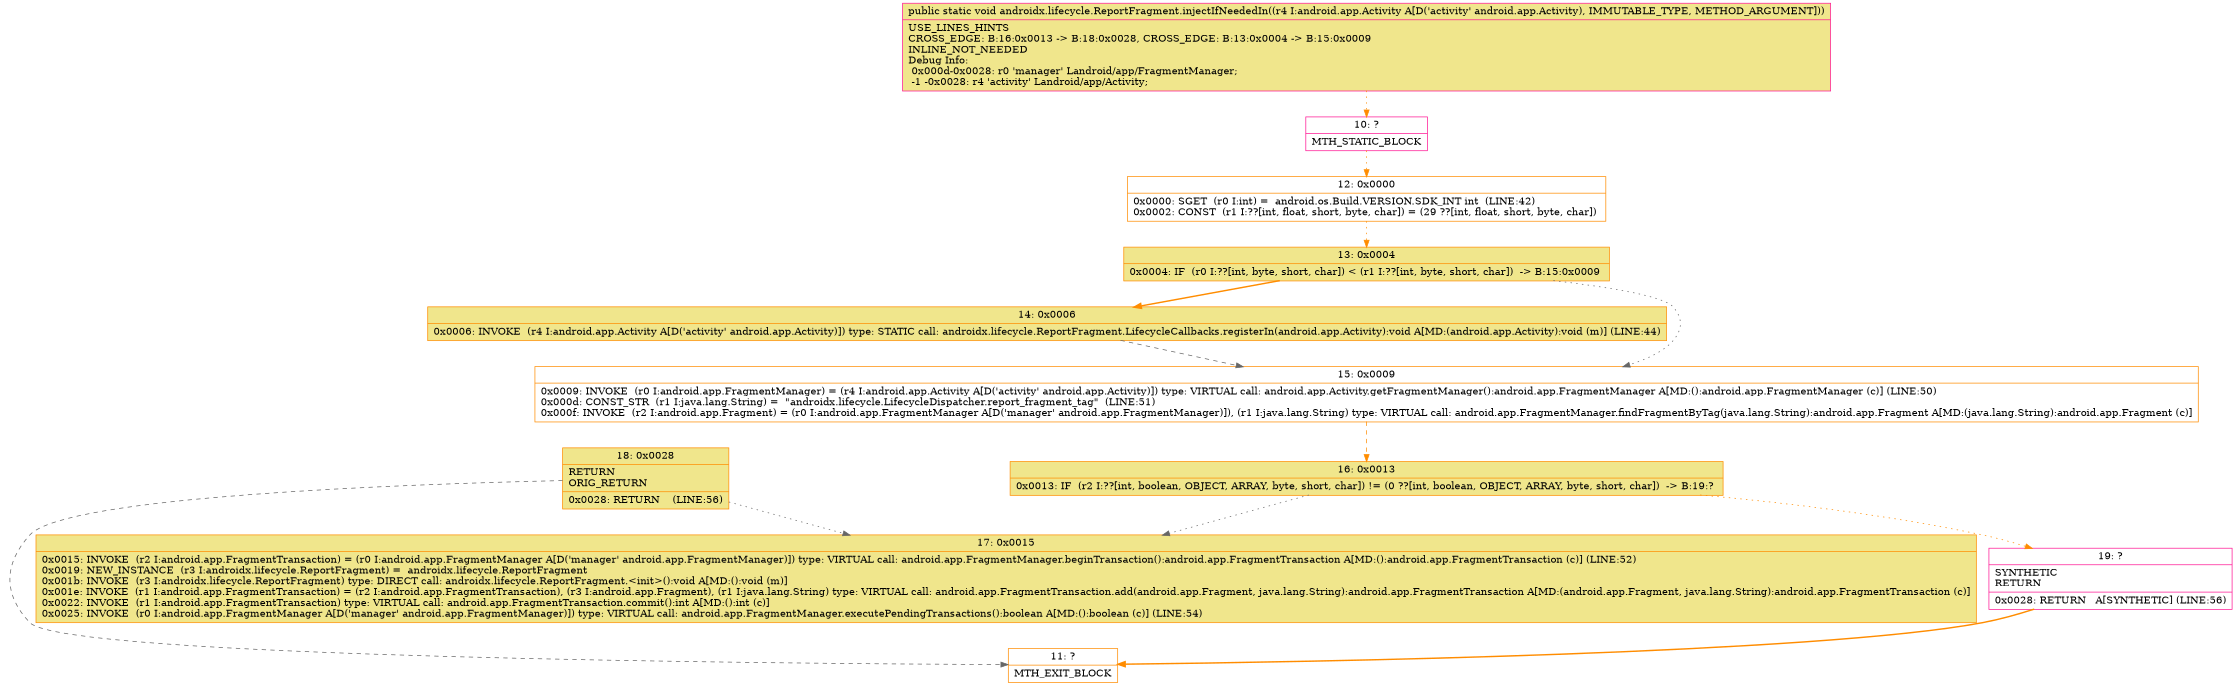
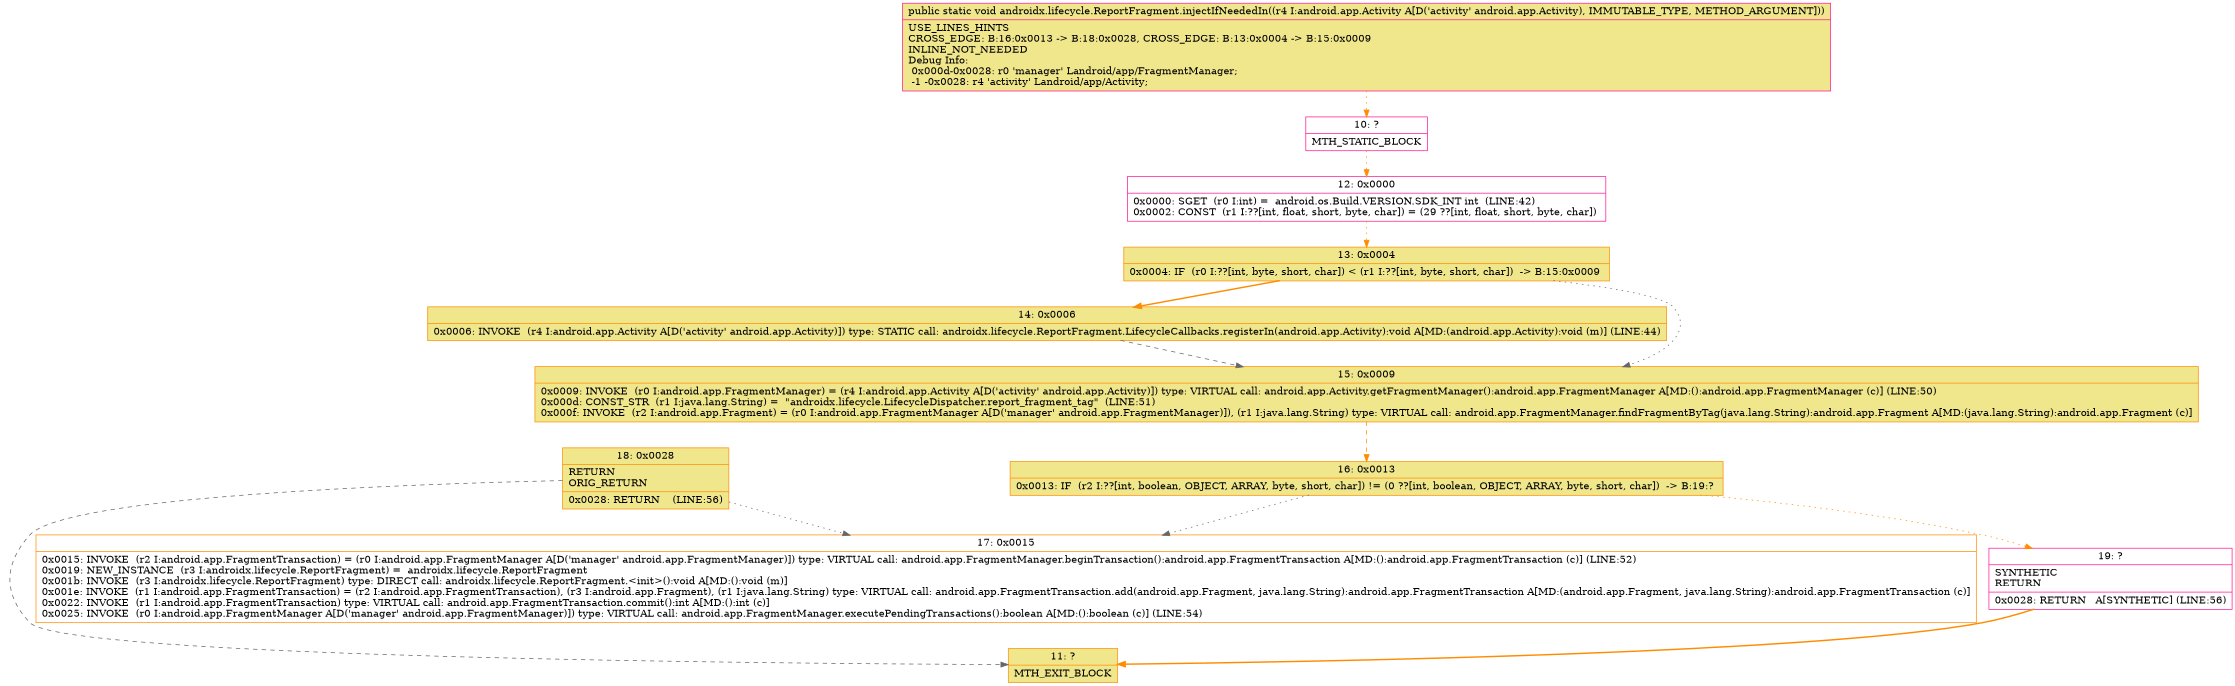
  digraph {
    node [color=darkorange fillcolor=khaki shape=record style=filled]
    edge [color=darkorange style=dotted]
    n1 [color=deeppink fillcolor=white label="{10\:\ ?|MTH_STATIC_BLOCK\l}"]
-   n2 [fillcolor=white label="{12\:\ 0x0000|0x0000: SGET  (r0 I:int) =  android.os.Build.VERSION.SDK_INT int  (LINE:42)\l0x0002: CONST  (r1 I:??[int, float, short, byte, char]) = (29 ??[int, float, short, byte, char]) \l}"]
+   n2 [color=deeppink fillcolor=white label="{12\:\ 0x0000|0x0000: SGET  (r0 I:int) =  android.os.Build.VERSION.SDK_INT int  (LINE:42)\l0x0002: CONST  (r1 I:??[int, float, short, byte, char]) = (29 ??[int, float, short, byte, char]) \l}"]
    n3 [label="{13\:\ 0x0004|0x0004: IF  (r0 I:??[int, byte, short, char]) \< (r1 I:??[int, byte, short, char])  \-\> B:15:0x0009 \l}"]
    n4 [label="{14\:\ 0x0006|0x0006: INVOKE  (r4 I:android.app.Activity A[D('activity' android.app.Activity)]) type: STATIC call: androidx.lifecycle.ReportFragment.LifecycleCallbacks.registerIn(android.app.Activity):void A[MD:(android.app.Activity):void (m)] (LINE:44)\l}"]
-   n5 [fillcolor=white label="{15\:\ 0x0009|0x0009: INVOKE  (r0 I:android.app.FragmentManager) = (r4 I:android.app.Activity A[D('activity' android.app.Activity)]) type: VIRTUAL call: android.app.Activity.getFragmentManager():android.app.FragmentManager A[MD:():android.app.FragmentManager (c)] (LINE:50)\l0x000d: CONST_STR  (r1 I:java.lang.String) =  \"androidx.lifecycle.LifecycleDispatcher.report_fragment_tag\"  (LINE:51)\l0x000f: INVOKE  (r2 I:android.app.Fragment) = (r0 I:android.app.FragmentManager A[D('manager' android.app.FragmentManager)]), (r1 I:java.lang.String) type: VIRTUAL call: android.app.FragmentManager.findFragmentByTag(java.lang.String):android.app.Fragment A[MD:(java.lang.String):android.app.Fragment (c)]\l}"]
+   n5 [label="{15\:\ 0x0009|0x0009: INVOKE  (r0 I:android.app.FragmentManager) = (r4 I:android.app.Activity A[D('activity' android.app.Activity)]) type: VIRTUAL call: android.app.Activity.getFragmentManager():android.app.FragmentManager A[MD:():android.app.FragmentManager (c)] (LINE:50)\l0x000d: CONST_STR  (r1 I:java.lang.String) =  \"androidx.lifecycle.LifecycleDispatcher.report_fragment_tag\"  (LINE:51)\l0x000f: INVOKE  (r2 I:android.app.Fragment) = (r0 I:android.app.FragmentManager A[D('manager' android.app.FragmentManager)]), (r1 I:java.lang.String) type: VIRTUAL call: android.app.FragmentManager.findFragmentByTag(java.lang.String):android.app.Fragment A[MD:(java.lang.String):android.app.Fragment (c)]\l}"]
    n6 [label="{16\:\ 0x0013|0x0013: IF  (r2 I:??[int, boolean, OBJECT, ARRAY, byte, short, char]) != (0 ??[int, boolean, OBJECT, ARRAY, byte, short, char])  \-\> B:19:? \l}"]
-   n7 [label="{17\:\ 0x0015|0x0015: INVOKE  (r2 I:android.app.FragmentTransaction) = (r0 I:android.app.FragmentManager A[D('manager' android.app.FragmentManager)]) type: VIRTUAL call: android.app.FragmentManager.beginTransaction():android.app.FragmentTransaction A[MD:():android.app.FragmentTransaction (c)] (LINE:52)\l0x0019: NEW_INSTANCE  (r3 I:androidx.lifecycle.ReportFragment) =  androidx.lifecycle.ReportFragment \l0x001b: INVOKE  (r3 I:androidx.lifecycle.ReportFragment) type: DIRECT call: androidx.lifecycle.ReportFragment.\<init\>():void A[MD:():void (m)]\l0x001e: INVOKE  (r1 I:android.app.FragmentTransaction) = (r2 I:android.app.FragmentTransaction), (r3 I:android.app.Fragment), (r1 I:java.lang.String) type: VIRTUAL call: android.app.FragmentTransaction.add(android.app.Fragment, java.lang.String):android.app.FragmentTransaction A[MD:(android.app.Fragment, java.lang.String):android.app.FragmentTransaction (c)]\l0x0022: INVOKE  (r1 I:android.app.FragmentTransaction) type: VIRTUAL call: android.app.FragmentTransaction.commit():int A[MD:():int (c)]\l0x0025: INVOKE  (r0 I:android.app.FragmentManager A[D('manager' android.app.FragmentManager)]) type: VIRTUAL call: android.app.FragmentManager.executePendingTransactions():boolean A[MD:():boolean (c)] (LINE:54)\l}"]
+   n7 [fillcolor=white label="{17\:\ 0x0015|0x0015: INVOKE  (r2 I:android.app.FragmentTransaction) = (r0 I:android.app.FragmentManager A[D('manager' android.app.FragmentManager)]) type: VIRTUAL call: android.app.FragmentManager.beginTransaction():android.app.FragmentTransaction A[MD:():android.app.FragmentTransaction (c)] (LINE:52)\l0x0019: NEW_INSTANCE  (r3 I:androidx.lifecycle.ReportFragment) =  androidx.lifecycle.ReportFragment \l0x001b: INVOKE  (r3 I:androidx.lifecycle.ReportFragment) type: DIRECT call: androidx.lifecycle.ReportFragment.\<init\>():void A[MD:():void (m)]\l0x001e: INVOKE  (r1 I:android.app.FragmentTransaction) = (r2 I:android.app.FragmentTransaction), (r3 I:android.app.Fragment), (r1 I:java.lang.String) type: VIRTUAL call: android.app.FragmentTransaction.add(android.app.Fragment, java.lang.String):android.app.FragmentTransaction A[MD:(android.app.Fragment, java.lang.String):android.app.FragmentTransaction (c)]\l0x0022: INVOKE  (r1 I:android.app.FragmentTransaction) type: VIRTUAL call: android.app.FragmentTransaction.commit():int A[MD:():int (c)]\l0x0025: INVOKE  (r0 I:android.app.FragmentManager A[D('manager' android.app.FragmentManager)]) type: VIRTUAL call: android.app.FragmentManager.executePendingTransactions():boolean A[MD:():boolean (c)] (LINE:54)\l}"]
    n8 [color=deeppink fillcolor=white label="{19\:\ ?|SYNTHETIC\lRETURN\l|0x0028: RETURN   A[SYNTHETIC] (LINE:56)\l}"]
-   n9 [fillcolor=white label="{11\:\ ?|MTH_EXIT_BLOCK\l}"]
+   n9 [label="{11\:\ ?|MTH_EXIT_BLOCK\l}"]
    n10 [label="{18\:\ 0x0028|RETURN\lORIG_RETURN\l|0x0028: RETURN    (LINE:56)\l}"]
    n11 [color=deeppink label="{public static void androidx.lifecycle.ReportFragment.injectIfNeededIn((r4 I:android.app.Activity A[D('activity' android.app.Activity), IMMUTABLE_TYPE, METHOD_ARGUMENT]))  | USE_LINES_HINTS\lCROSS_EDGE: B:16:0x0013 \-\> B:18:0x0028, CROSS_EDGE: B:13:0x0004 \-\> B:15:0x0009\lINLINE_NOT_NEEDED\lDebug Info:\l  0x000d\-0x0028: r0 'manager' Landroid\/app\/FragmentManager;\l  \-1 \-0x0028: r4 'activity' Landroid\/app\/Activity;\l}"]
    n1 -> n2
    n2 -> n3
    n3 -> n4 [style=bold]
    n3 -> n5 [color=gray40]
    n4 -> n5 [color=gray40 style=dashed]
    n5 -> n6 [style=dashed]
    n6 -> n7 [color=gray40]
    n6 -> n8
    n8 -> n9 [style=bold]
    n10 -> n7 [color=gray40]
    n10 -> n9 [color=gray40 style=dashed]
    n11 -> n1
  }
